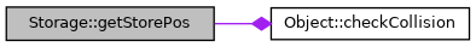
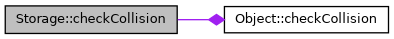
  digraph {
    rankdir=LR
    node [color=black fontname=Helvetica fontsize=10 shape=record]
-   n1 [fillcolor=grey75 fontcolor=black height=0.2 label="Storage::getStorePos" style=filled width=0.4]
+   n1 [fillcolor=grey75 fontcolor=black height=0.2 label="Storage::checkCollision" style=filled width=0.4]
    n2 [height=0.2 label="Object::checkCollision" width=0.4]
    n1 -> n2 [color=purple fontname=Helvetica fontsize=10 labelfontname=Helvetica labelfontsize=10 style=solid arrowhead=diamond]
  }
